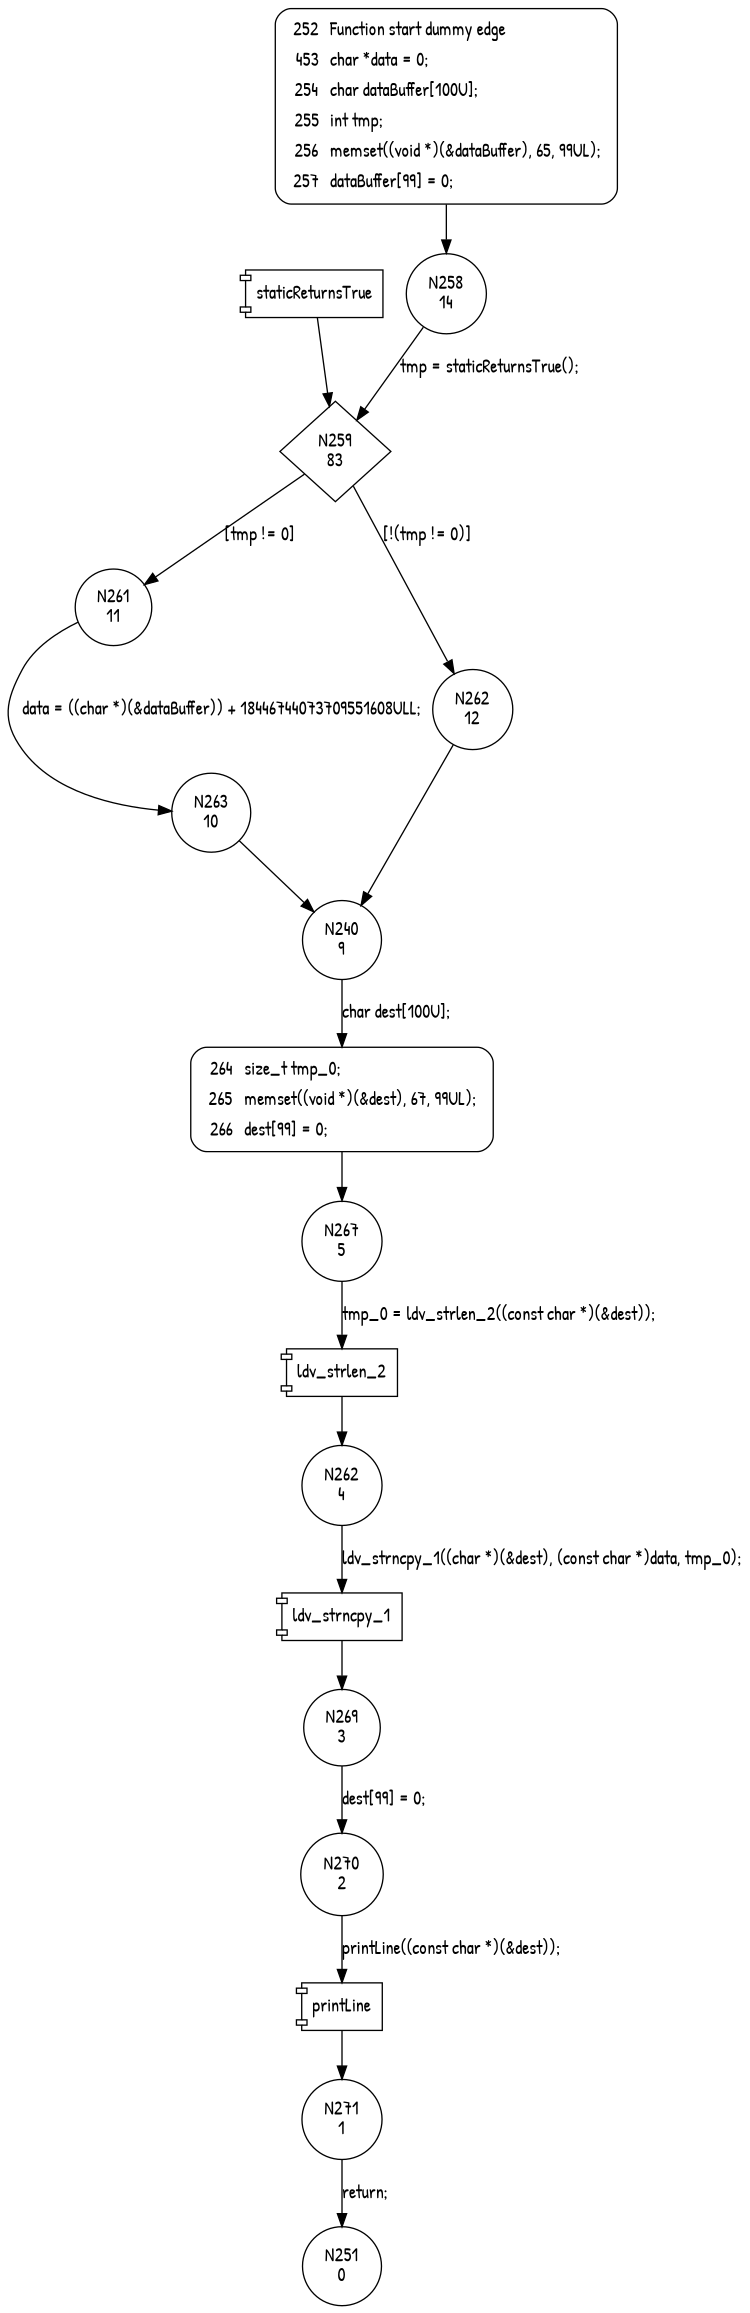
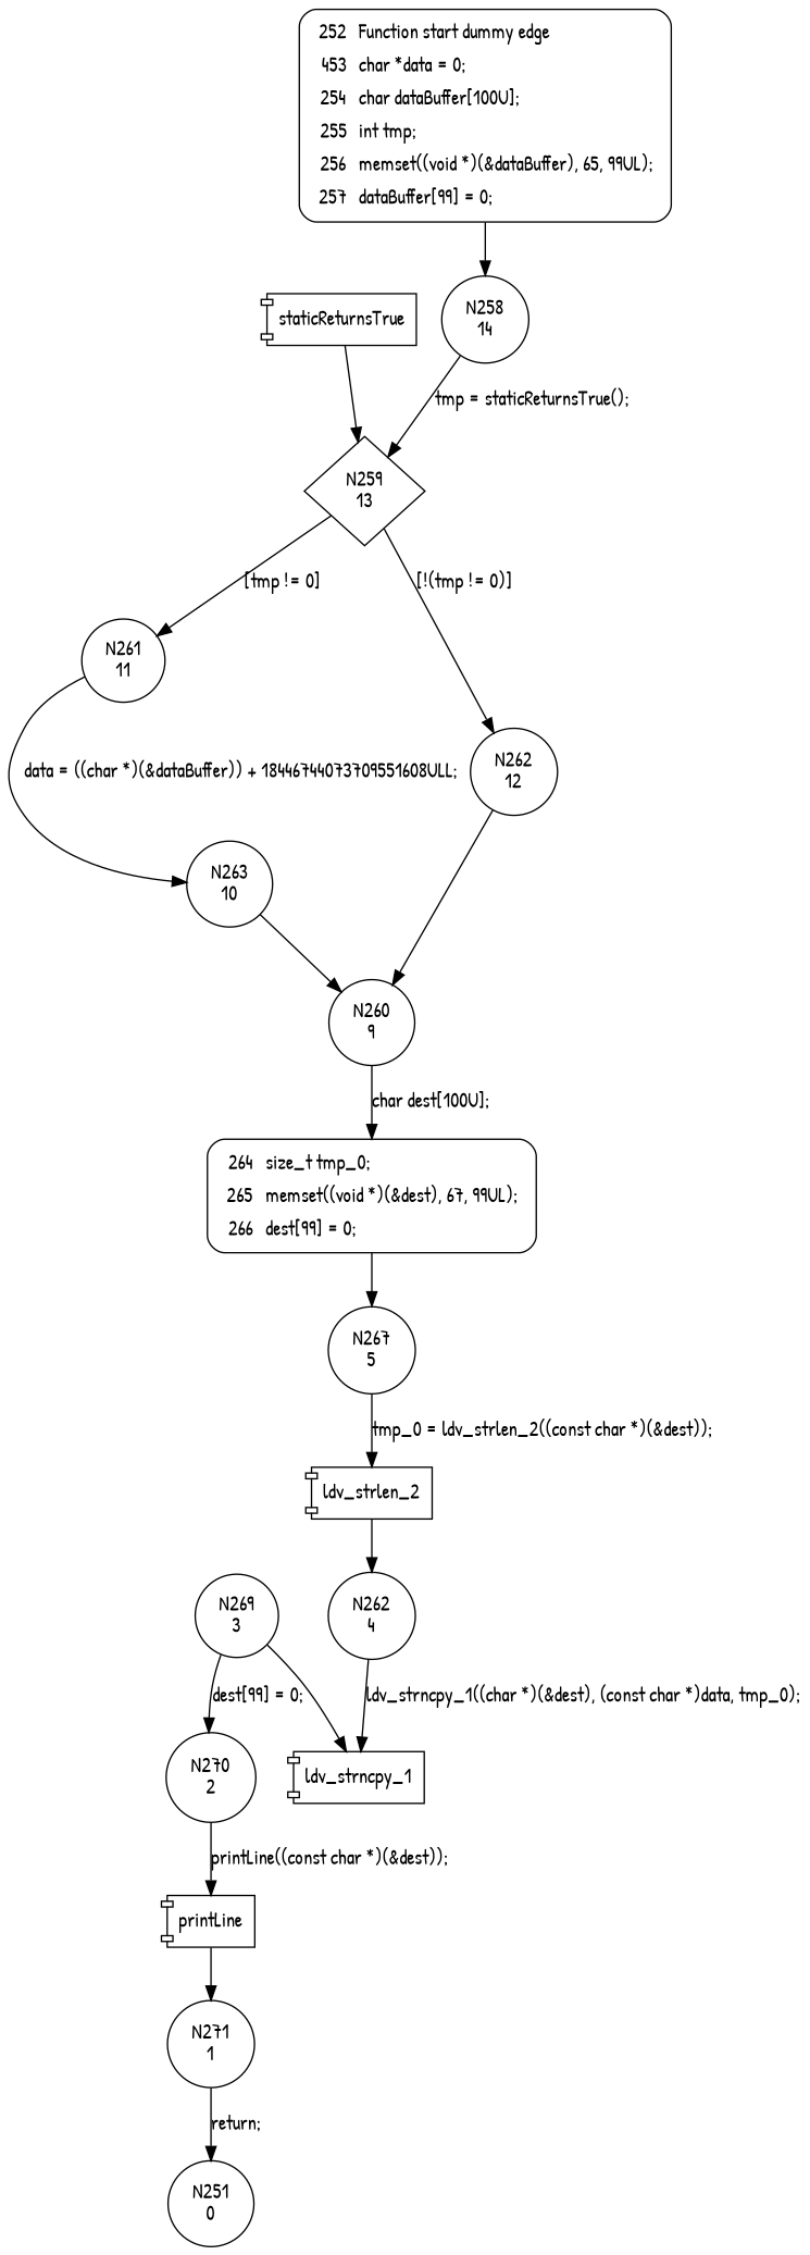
  digraph {
    fontname="Patrick Hand"
    node [fontname="Patrick Hand" shape=circle]
    edge [fontname="Patrick Hand"]
    n1 [label="N258\n14"]
-   n2 [label="N259\n83" shape=diamond]
+   n2 [label="N259\n13" shape=diamond]
    n3 [label=staticReturnsTrue shape=component]
    n4 [label="N261\n11"]
    n5 [label="N262\n12"]
    n6 [label="N263\n10"]
-   n7 [label="N240\n9"]
+   n7 [label="N260\n9"]
    n8 [fillcolor=white label=<<table border="0" cellborder="0" cellpadding="3" bgcolor="white"><tr><td align="right">264</td><td align="left">size_t tmp_0;</td></tr><tr><td align="right">265</td><td align="left">memset((void *)(&amp;dest), 67, 99UL);</td></tr><tr><td align="right">266</td><td align="left">dest[99] = 0;</td></tr></table>> penwidth=1 shape=Mrecord style="filled,bold"]
    n9 [label="N267\n5"]
    n10 [label=ldv_strlen_2 shape=component]
    n11 [label="N262\n4"]
    n12 [label=ldv_strncpy_1 shape=component]
    n13 [label="N269\n3"]
    n14 [label="N270\n2"]
    n15 [label=printLine shape=component]
    n16 [label="N271\n1"]
    n17 [label="N251\n0"]
    n18 [fillcolor=white label=<<table border="0" cellborder="0" cellpadding="3" bgcolor="white"><tr><td align="right">252</td><td align="left">Function start dummy edge</td></tr><tr><td align="right">453</td><td align="left">char *data = 0;</td></tr><tr><td align="right">254</td><td align="left">char dataBuffer[100U];</td></tr><tr><td align="right">255</td><td align="left">int tmp;</td></tr><tr><td align="right">256</td><td align="left">memset((void *)(&amp;dataBuffer), 65, 99UL);</td></tr><tr><td align="right">257</td><td align="left">dataBuffer[99] = 0;</td></tr></table>> penwidth=1 shape=Mrecord style="filled,bold"]
    n1 -> n2 [label="tmp = staticReturnsTrue();"]
    n2 -> n4 [label="[tmp != 0]"]
    n2 -> n5 [label="[!(tmp != 0)]"]
    n3 -> n2
    n4 -> n6 [label="data = ((char *)(&dataBuffer)) + 18446744073709551608ULL;"]
    n5 -> n7
    n6 -> n7
    n7 -> n8 [label="char dest[100U];"]
    n8 -> n9
    n9 -> n10 [label="tmp_0 = ldv_strlen_2((const char *)(&dest));"]
    n10 -> n11
    n11 -> n12 [label="ldv_strncpy_1((char *)(&dest), (const char *)data, tmp_0);"]
-   n12 -> n13
+   n13 -> n12
    n13 -> n14 [label="dest[99] = 0;"]
    n14 -> n15 [label="printLine((const char *)(&dest));"]
    n15 -> n16
    n16 -> n17 [label="return;"]
    n18 -> n1
  }
